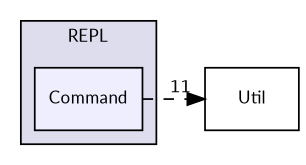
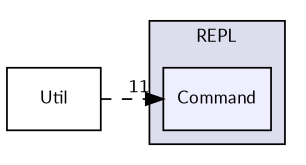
  digraph {
    compound=true
    rankdir=LR
    fontname=Lato
    node [fontname=Lato fontsize=10 shape=box]
    n1 [fillcolor="#eeeeff" label=Command pencolor=black style=filled]
    n2 [label=Util]
    subgraph cluster_1 {
      bgcolor="#ddddee"
      fontsize=10
      label=REPL
      pencolor=black
      n1
    }
-   n1 -> n2 [headlabel=11 labeldistance=1.5 labelfontname=Helvetica labelfontsize=10 style=dashed arrowhead=normal fontname=Lato]
+   n2 -> n1 [headlabel=11 labeldistance=1.5 labelfontname=Helvetica labelfontsize=10 style=dashed arrowhead=normal fontname=Lato]
  }
